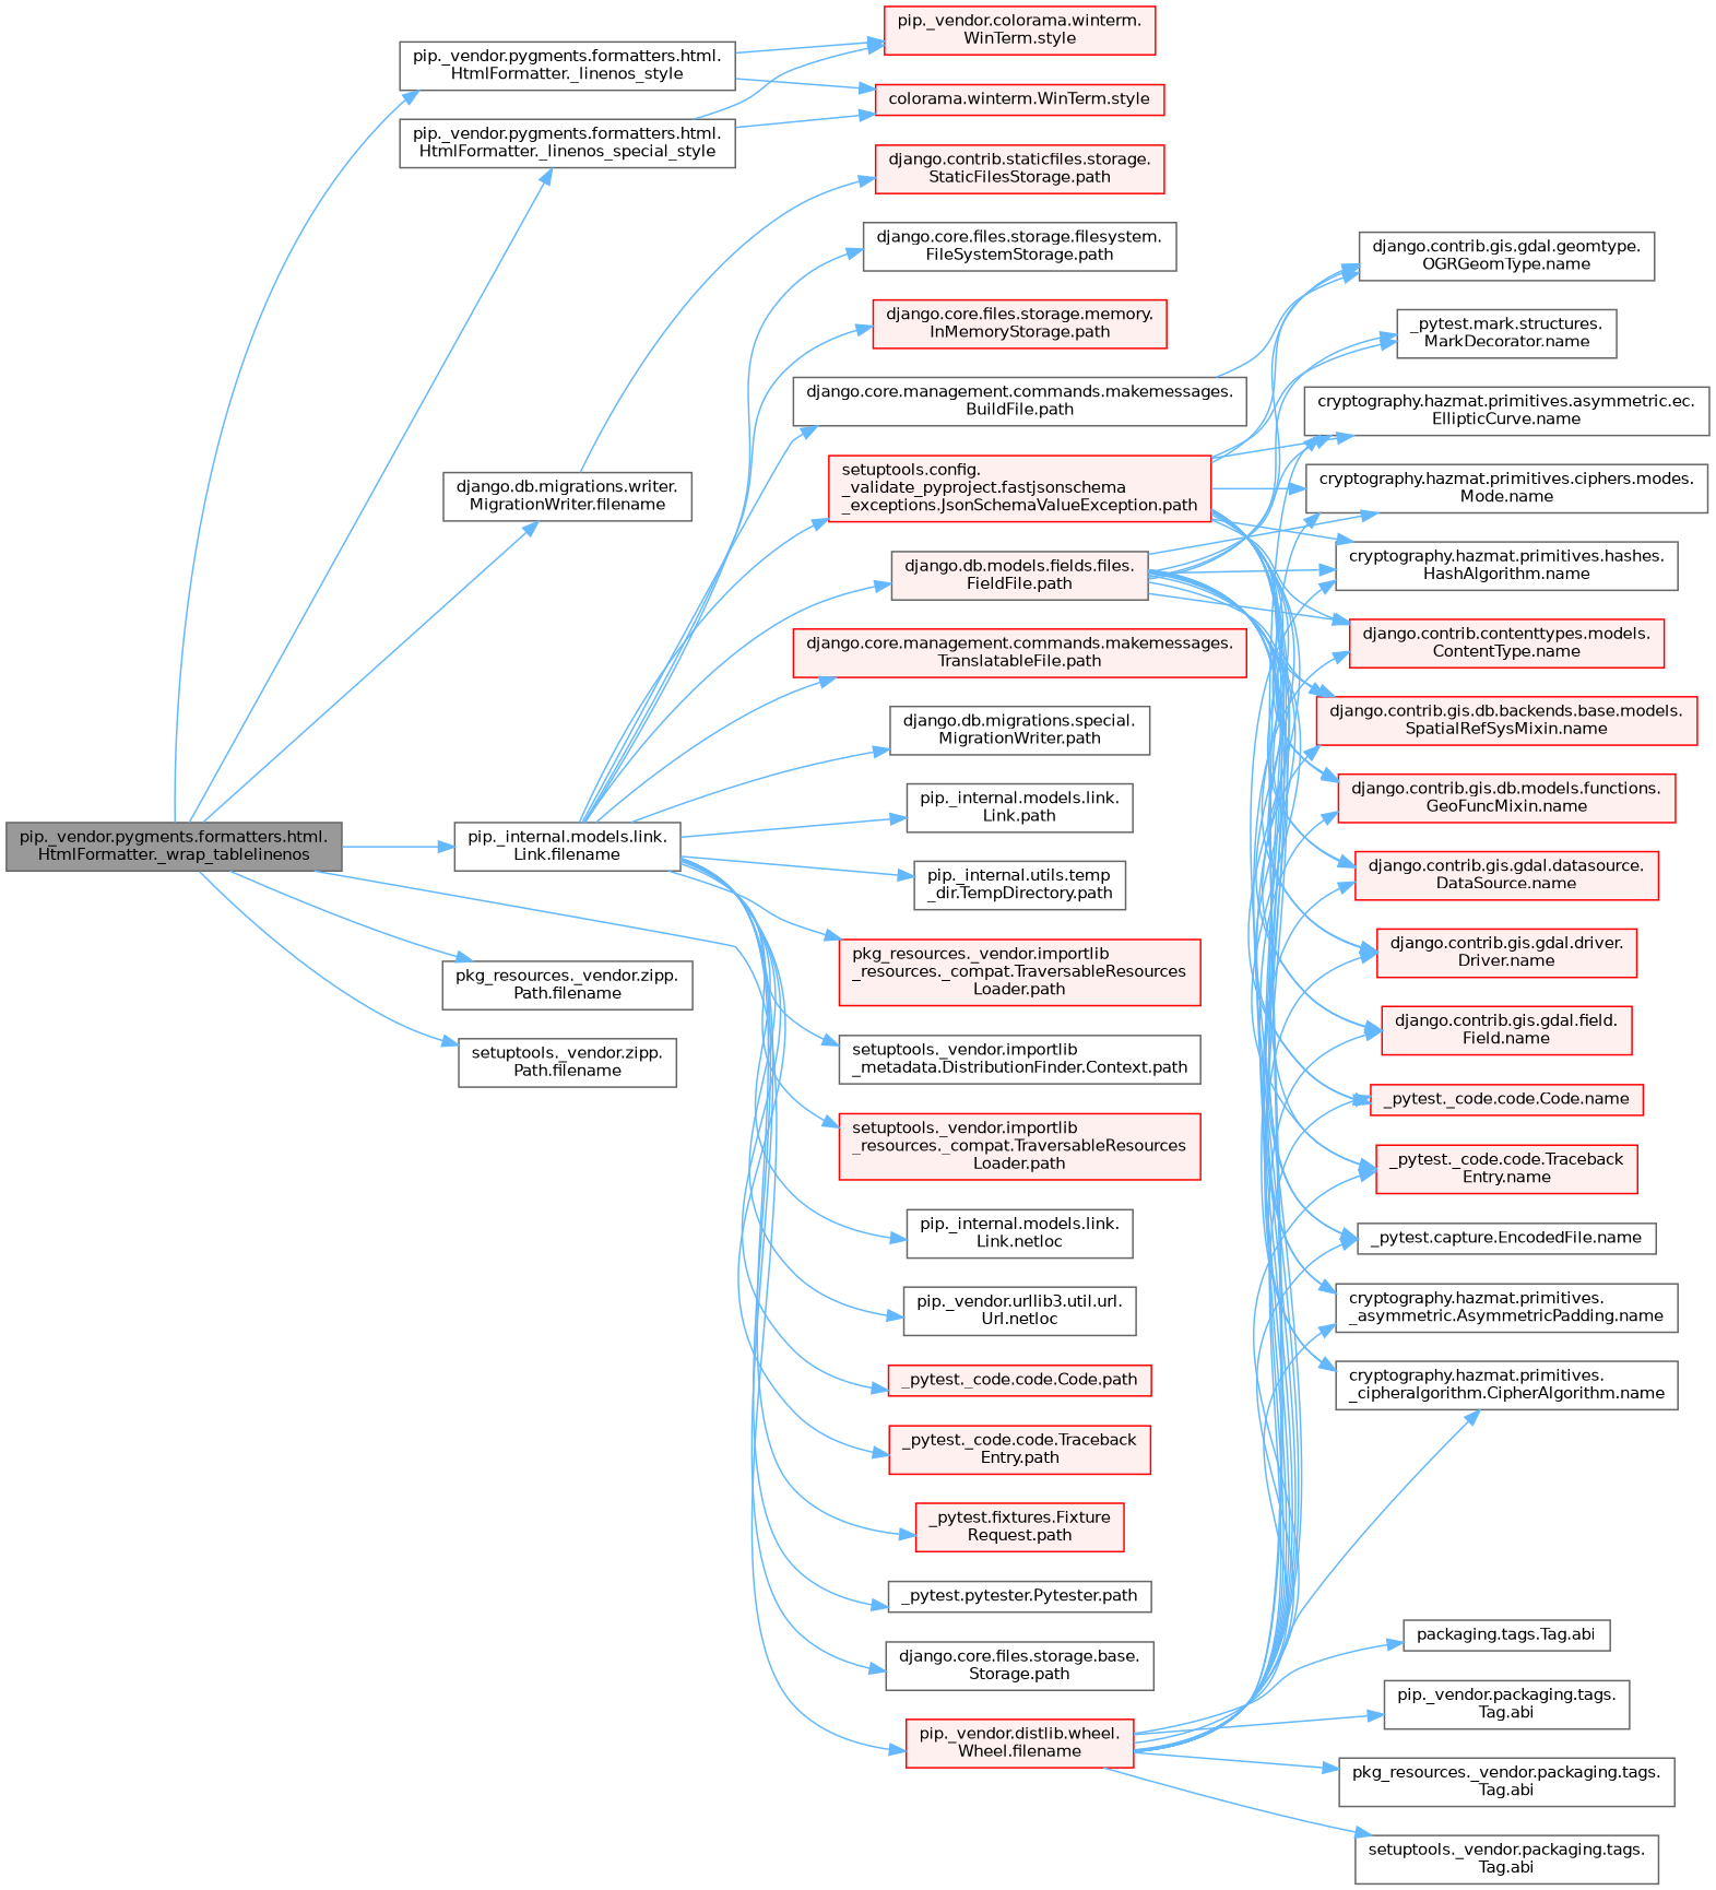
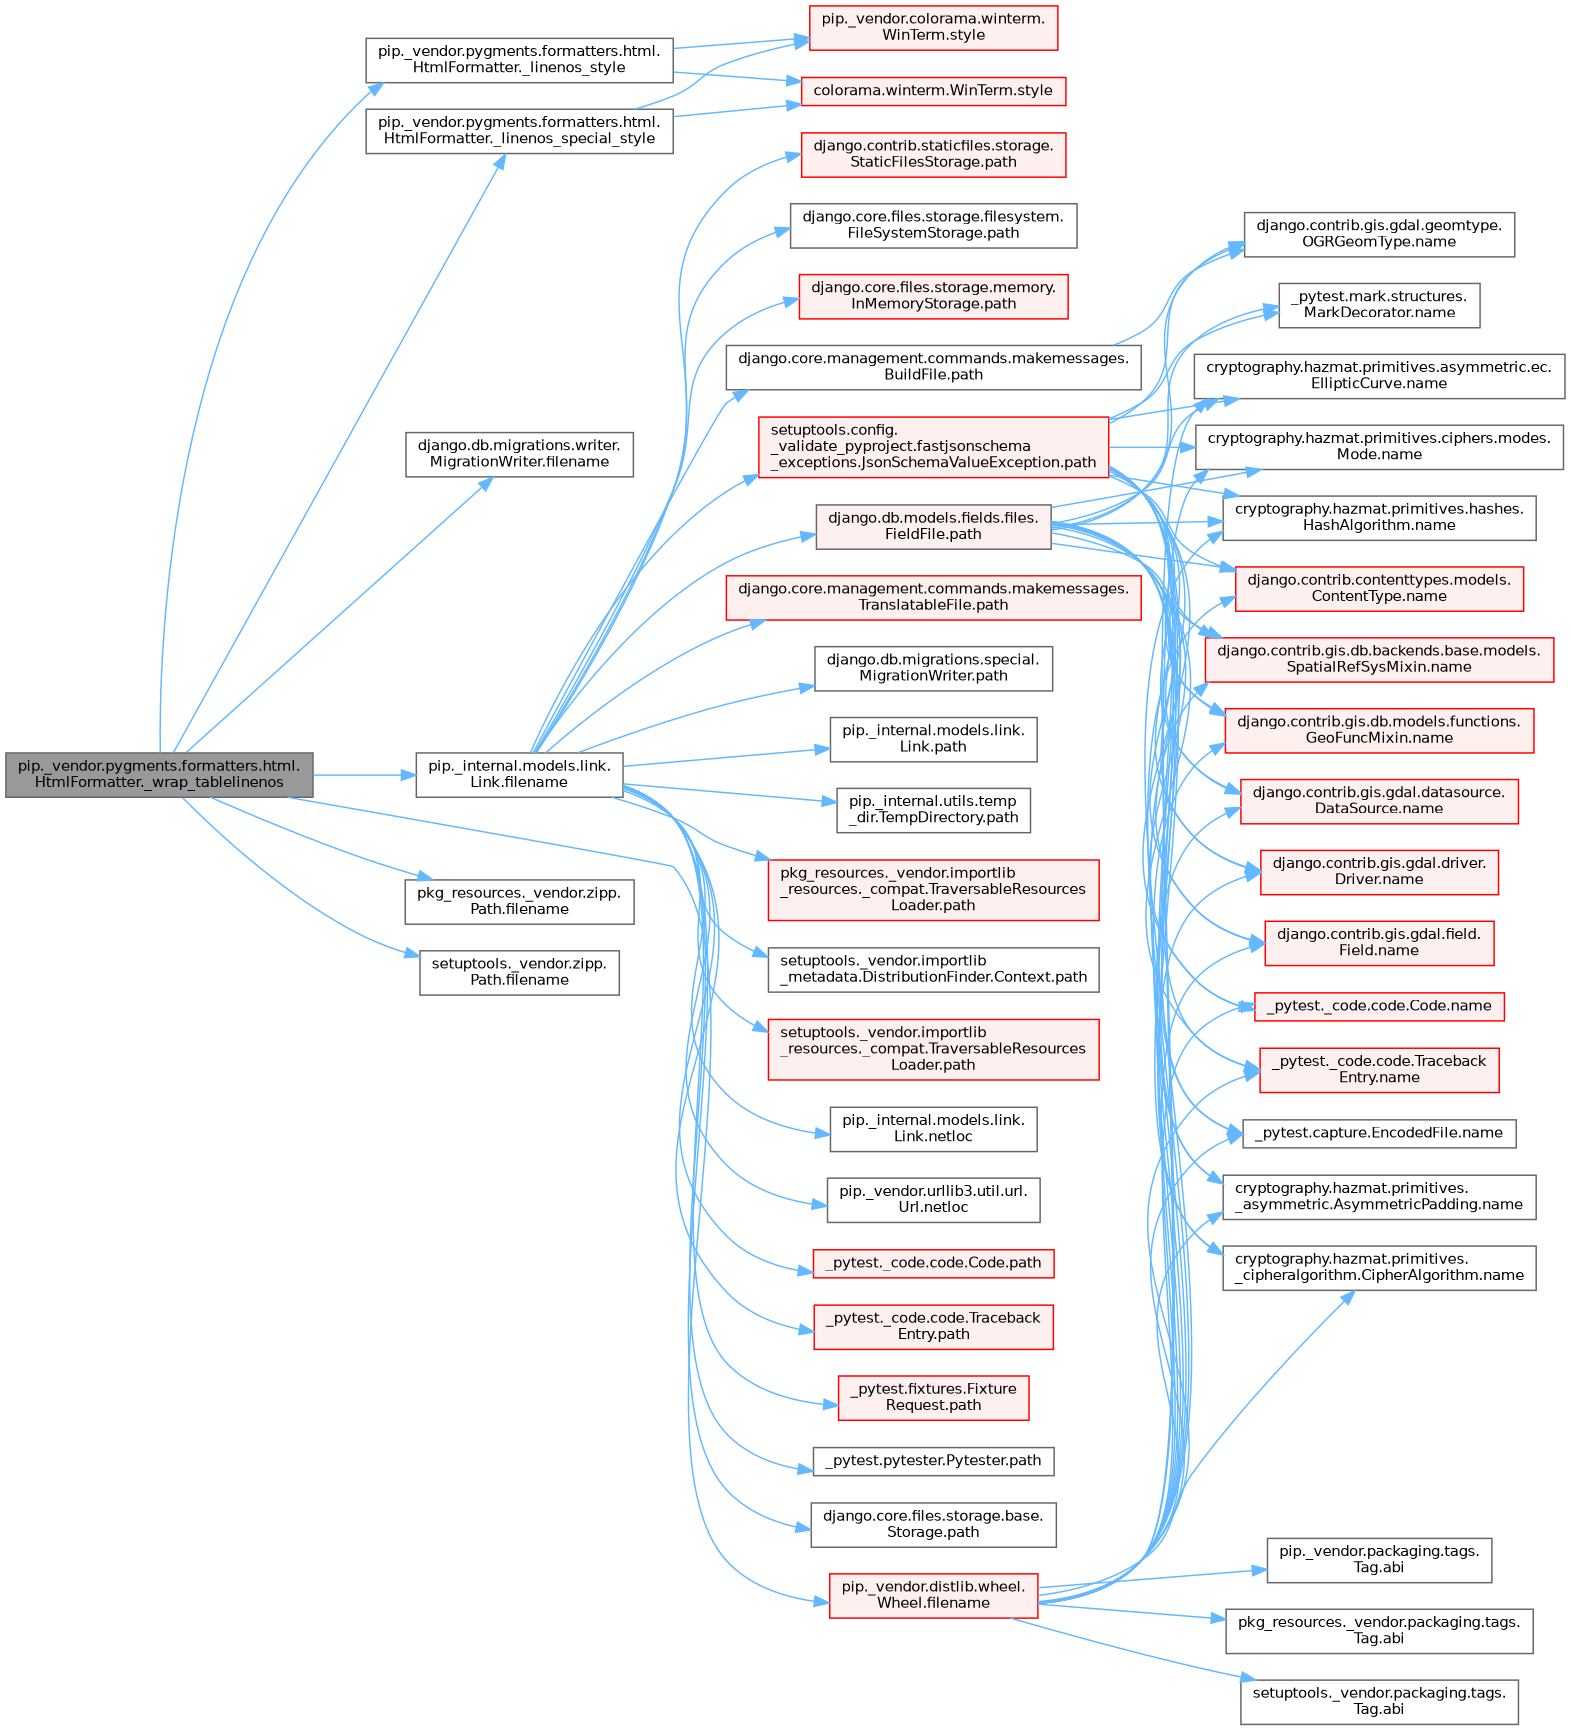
  digraph {
    rankdir=LR
    node [color=grey40 fillcolor=white fontname=Helvetica fontsize=10 shape=box style=filled]
    edge [color=steelblue1 fontname=Helvetica fontsize=10 labelfontname=Helvetica labelfontsize=10 style=solid]
    n1 [color=gray40 fillcolor=grey60 fontcolor=black height=0.2 label="pip._vendor.pygments.formatters.html.\lHtmlFormatter._wrap_tablelinenos" width=0.4]
    n2 [height=0.2 label="pip._vendor.pygments.formatters.html.\lHtmlFormatter._linenos_special_style" width=0.4]
    n3 [height=0.2 label="pip._vendor.pygments.formatters.html.\lHtmlFormatter._linenos_style" width=0.4]
    n4 [height=0.2 label="django.db.migrations.writer.\lMigrationWriter.filename" width=0.4]
    n5 [height=0.2 label="pip._internal.models.link.\lLink.filename" width=0.4]
    n6 [color=red fillcolor="#FFF0F0" height=0.2 label="pip._vendor.distlib.wheel.\lWheel.filename" width=0.4]
    n7 [height=0.2 label="pkg_resources._vendor.zipp.\lPath.filename" width=0.4]
    n8 [height=0.2 label="setuptools._vendor.zipp.\lPath.filename" width=0.4]
    n9 [color=red fillcolor="#FFF0F0" height=0.2 label="colorama.winterm.WinTerm.style" width=0.4]
    n10 [color=red fillcolor="#FFF0F0" height=0.2 label="pip._vendor.colorama.winterm.\lWinTerm.style" width=0.4]
    n11 [height=0.2 label="pip._internal.models.link.\lLink.netloc" width=0.4]
    n12 [height=0.2 label="pip._vendor.urllib3.util.url.\lUrl.netloc" width=0.4]
    n13 [color=red fillcolor="#FFF0F0" height=0.2 label="_pytest._code.code.Code.path" width=0.4]
    n14 [color=red fillcolor="#FFF0F0" height=0.2 label="_pytest._code.code.Traceback\lEntry.path" width=0.4]
    n15 [color=red fillcolor="#FFF0F0" height=0.2 label="_pytest.fixtures.Fixture\lRequest.path" width=0.4]
    n16 [height=0.2 label="_pytest.pytester.Pytester.path" width=0.4]
    n17 [color=red fillcolor="#FFF0F0" height=0.2 label="django.contrib.staticfiles.storage.\lStaticFilesStorage.path" width=0.4]
    n18 [height=0.2 label="django.core.files.storage.base.\lStorage.path" width=0.4]
    n19 [height=0.2 label="django.core.files.storage.filesystem.\lFileSystemStorage.path" width=0.4]
    n20 [color=red fillcolor="#FFF0F0" height=0.2 label="django.core.files.storage.memory.\lInMemoryStorage.path" width=0.4]
    n21 [height=0.2 label="django.core.management.commands.makemessages.\lBuildFile.path" width=0.4]
    n22 [color=red fillcolor="#FFF0F0" height=0.2 label="django.core.management.commands.makemessages.\lTranslatableFile.path" width=0.4]
    n23 [height=0.2 label="django.db.migrations.special.\lMigrationWriter.path" width=0.4]
    n24 [fillcolor="#FFF0F0" height=0.2 label="django.db.models.fields.files.\lFieldFile.path" width=0.4]
    n25 [height=0.2 label="pip._internal.models.link.\lLink.path" width=0.4]
    n26 [height=0.2 label="pip._internal.utils.temp\l_dir.TempDirectory.path" width=0.4]
    n27 [color=red fillcolor="#FFF0F0" height=0.2 label="pkg_resources._vendor.importlib\l_resources._compat.TraversableResources\lLoader.path" width=0.4]
    n28 [height=0.2 label="setuptools._vendor.importlib\l_metadata.DistributionFinder.Context.path" width=0.4]
    n29 [color=red fillcolor="#FFF0F0" height=0.2 label="setuptools._vendor.importlib\l_resources._compat.TraversableResources\lLoader.path" width=0.4]
    n30 [color=red fillcolor="#FFF0F0" height=0.2 label="setuptools.config.\l_validate_pyproject.fastjsonschema\l_exceptions.JsonSchemaValueException.path" width=0.4]
    n31 [color=red fillcolor="#FFF0F0" height=0.2 label="_pytest._code.code.Code.name" width=0.4]
    n32 [color=red fillcolor="#FFF0F0" height=0.2 label="_pytest._code.code.Traceback\lEntry.name" width=0.4]
    n33 [height=0.2 label="_pytest.capture.EncodedFile.name" width=0.4]
    n34 [height=0.2 label="cryptography.hazmat.primitives.\l_asymmetric.AsymmetricPadding.name" width=0.4]
    n35 [height=0.2 label="cryptography.hazmat.primitives.\l_cipheralgorithm.CipherAlgorithm.name" width=0.4]
    n36 [height=0.2 label="cryptography.hazmat.primitives.asymmetric.ec.\lEllipticCurve.name" width=0.4]
    n37 [height=0.2 label="cryptography.hazmat.primitives.ciphers.modes.\lMode.name" width=0.4]
    n38 [height=0.2 label="cryptography.hazmat.primitives.hashes.\lHashAlgorithm.name" width=0.4]
    n39 [color=red fillcolor="#FFF0F0" height=0.2 label="django.contrib.contenttypes.models.\lContentType.name" width=0.4]
    n40 [color=red fillcolor="#FFF0F0" height=0.2 label="django.contrib.gis.db.backends.base.models.\lSpatialRefSysMixin.name" width=0.4]
    n41 [color=red fillcolor="#FFF0F0" height=0.2 label="django.contrib.gis.db.models.functions.\lGeoFuncMixin.name" width=0.4]
    n42 [color=red fillcolor="#FFF0F0" height=0.2 label="django.contrib.gis.gdal.datasource.\lDataSource.name" width=0.4]
    n43 [color=red fillcolor="#FFF0F0" height=0.2 label="django.contrib.gis.gdal.driver.\lDriver.name" width=0.4]
    n44 [color=red fillcolor="#FFF0F0" height=0.2 label="django.contrib.gis.gdal.field.\lField.name" width=0.4]
-   n45 [height=0.2 label="packaging.tags.Tag.abi" width=0.4]
    n46 [height=0.2 label="pip._vendor.packaging.tags.\lTag.abi" width=0.4]
    n47 [height=0.2 label="pkg_resources._vendor.packaging.tags.\lTag.abi" width=0.4]
    n48 [height=0.2 label="setuptools._vendor.packaging.tags.\lTag.abi" width=0.4]
    n49 [height=0.2 label="django.contrib.gis.gdal.geomtype.\lOGRGeomType.name" width=0.4]
    n50 [height=0.2 label="_pytest.mark.structures.\lMarkDecorator.name" width=0.4]
    n1 -> n2
    n1 -> n3
    n1 -> n4
    n1 -> n5
    n1 -> n6
    n1 -> n7
    n1 -> n8
    n2 -> n9
    n2 -> n10
    n3 -> n9
    n3 -> n10
    n5 -> n11
    n5 -> n12
    n5 -> n13
    n5 -> n14
    n5 -> n15
    n5 -> n16
-   n4 -> n17
+   n5 -> n17
    n5 -> n18
    n5 -> n19
    n5 -> n20
    n5 -> n21
    n5 -> n22
    n5 -> n23
    n5 -> n24
    n5 -> n25
    n5 -> n26
    n5 -> n27
    n5 -> n28
    n5 -> n29
    n5 -> n30
    n6 -> n31
    n6 -> n32
    n6 -> n33
    n6 -> n34
    n6 -> n35
    n6 -> n36
    n6 -> n37
    n6 -> n38
    n6 -> n39
    n6 -> n40
    n6 -> n41
    n6 -> n42
    n6 -> n43
    n6 -> n44
-   n6 -> n45
    n6 -> n46
    n6 -> n47
    n6 -> n48
    n21 -> n49
    n24 -> n31
    n24 -> n32
    n24 -> n33
    n24 -> n34
    n24 -> n35
    n24 -> n36
    n24 -> n37
    n24 -> n38
    n24 -> n39
    n24 -> n40
    n24 -> n41
    n24 -> n42
    n24 -> n43
    n24 -> n44
    n24 -> n49
    n24 -> n50
    n30 -> n31
    n30 -> n32
    n30 -> n33
    n30 -> n34
    n30 -> n35
    n30 -> n36
    n30 -> n37
    n30 -> n38
    n30 -> n39
    n30 -> n40
    n30 -> n41
    n30 -> n42
    n30 -> n43
    n30 -> n44
    n30 -> n49
    n30 -> n50
  }
